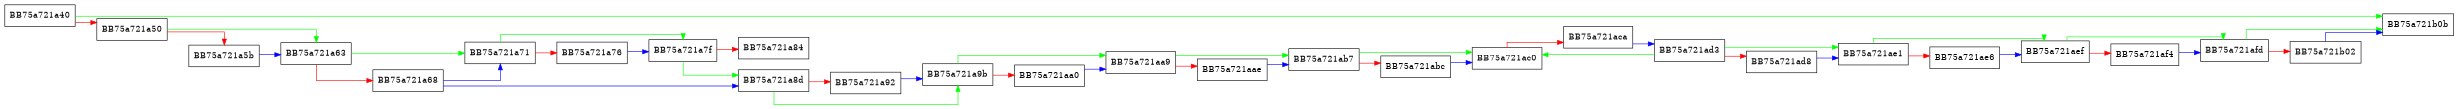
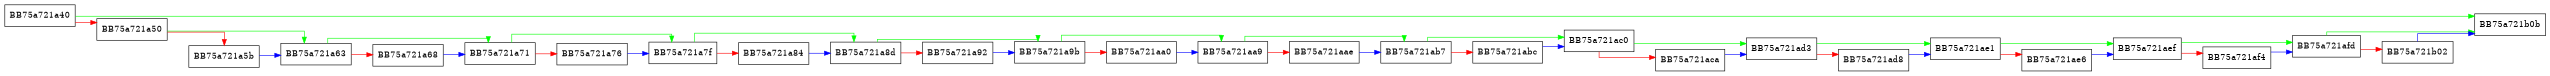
  digraph {
    rankdir=LR
    splines=ortho
    node [shape=box]
    edge [color=green]
    BB75a721a40
    BB75a721b0b
    BB75a721a50
    BB75a721a63
    BB75a721a5b
    BB75a721a71
    BB75a721a68
    BB75a721a7f
    BB75a721a76
    BB75a721a8d
    BB75a721a84
    BB75a721a9b
    BB75a721a92
    BB75a721aa9
    BB75a721aa0
    BB75a721ab7
    BB75a721aae
    n18 [label=BB75a721ac0]
    BB75a721abc
    BB75a721ad3
    BB75a721aca
    BB75a721ae1
    BB75a721ad8
    BB75a721aef
    BB75a721ae6
    BB75a721afd
    BB75a721af4
    BB75a721b02
    BB75a721a40 -> BB75a721b0b
    BB75a721a40 -> BB75a721a50 [color=red]
    BB75a721a50 -> BB75a721a63
    BB75a721a50 -> BB75a721a5b [color=red]
    BB75a721a63 -> BB75a721a71
    BB75a721a63 -> BB75a721a68 [color=red]
    BB75a721a5b -> BB75a721a63 [color=blue]
    BB75a721a71 -> BB75a721a7f
    BB75a721a71 -> BB75a721a76 [color=red]
    BB75a721a68 -> BB75a721a71 [color=blue]
    BB75a721a7f -> BB75a721a8d
    BB75a721a7f -> BB75a721a84 [color=red]
    BB75a721a76 -> BB75a721a7f [color=blue]
    BB75a721a8d -> BB75a721a9b
    BB75a721a8d -> BB75a721a92 [color=red]
-   BB75a721a68 -> BB75a721a8d [color=blue]
+   BB75a721a84 -> BB75a721a8d [color=blue]
    BB75a721a9b -> BB75a721aa9
    BB75a721a9b -> BB75a721aa0 [color=red]
    BB75a721a92 -> BB75a721a9b [color=blue]
    BB75a721aa9 -> BB75a721ab7
    BB75a721aa9 -> BB75a721aae [color=red]
    BB75a721aa0 -> BB75a721aa9 [color=blue]
    BB75a721ab7 -> n18
    BB75a721ab7 -> BB75a721abc [color=red]
    BB75a721aae -> BB75a721ab7 [color=blue]
-   BB75a721ad3 -> n18
+   n18 -> BB75a721ad3
    n18 -> BB75a721aca [color=red]
    BB75a721abc -> n18 [color=blue]
    BB75a721ad3 -> BB75a721ae1
    BB75a721ad3 -> BB75a721ad8 [color=red]
    BB75a721aca -> BB75a721ad3 [color=blue]
    BB75a721ae1 -> BB75a721aef
    BB75a721ae1 -> BB75a721ae6 [color=red]
    BB75a721ad8 -> BB75a721ae1 [color=blue]
    BB75a721aef -> BB75a721afd
    BB75a721aef -> BB75a721af4 [color=red]
    BB75a721ae6 -> BB75a721aef [color=blue]
    BB75a721afd -> BB75a721b0b
    BB75a721afd -> BB75a721b02 [color=red]
    BB75a721af4 -> BB75a721afd [color=blue]
    BB75a721b02 -> BB75a721b0b [color=blue]
  }
